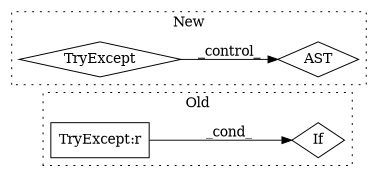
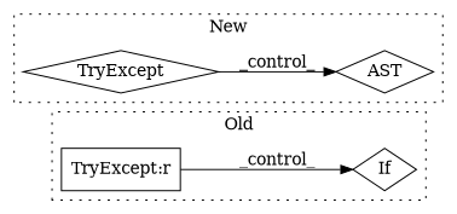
  digraph {
    rankdir=LR
    node [l=21 shape=diamond]
    n1 [a=96 l=3 label=If s=4130]
    n2 [a=40 label="TryExcept:r" s=4133 shape=box]
    n3 [a=2 l="7,0" label=AST s="6216,0"]
    n4 [a=71 label=TryExcept s=4319]
    subgraph cluster_1 {
      label=Old
      style=dotted
      n1
      n2
    }
    subgraph cluster_2 {
      label=New
      style=dotted
      n3
      n4
    }
-   n2 -> n1 [label=_cond_]
+   n2 -> n1 [label=_control_]
    n4 -> n3 [label=_control_]
  }
